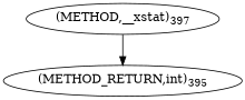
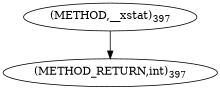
  digraph {
    n1 [label=<(METHOD,__xstat)<SUB>397</SUB>>]
-   n2 [label=<(METHOD_RETURN,int)<SUB>395</SUB>>]
+   n2 [label=<(METHOD_RETURN,int)<SUB>397</SUB>>]
    n1 -> n2
  }
